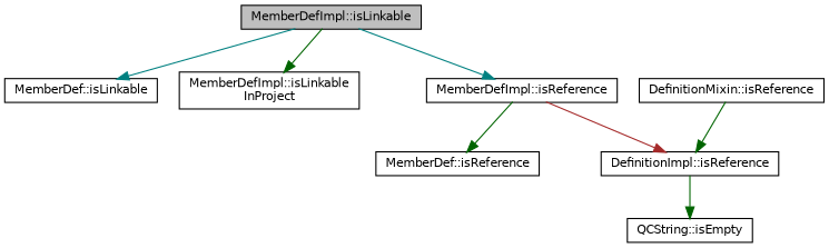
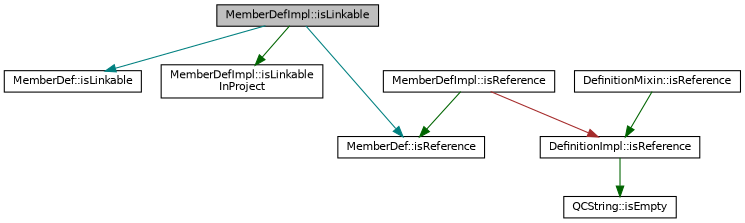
  digraph {
    rankdir=TB
    node [color=black fillcolor=white fontname=Helvetica fontsize=10 shape=record style=filled]
    edge [color=darkgreen fontname=Helvetica fontsize=10 labelfontname=Helvetica labelfontsize=10 style=solid]
    n1 [fillcolor=grey75 fontcolor=black height=0.2 label="MemberDefImpl::isLinkable" width=0.4]
    n2 [height=0.2 label="MemberDef::isLinkable" width=0.4]
    n3 [height=0.2 label="MemberDefImpl::isLinkable\lInProject" width=0.4]
    n4 [height=0.2 label="MemberDefImpl::isReference" width=0.4]
    n5 [height=0.2 label="MemberDef::isReference" width=0.4]
    n6 [height=0.2 label="DefinitionImpl::isReference" width=0.4]
    n7 [height=0.2 label="DefinitionMixin::isReference" width=0.4]
    n8 [height=0.2 label="QCString::isEmpty" width=0.4]
    n1 -> n2 [color=teal]
    n1 -> n3
-   n1 -> n4 [color=teal]
+   n1 -> n5 [color=teal]
    n4 -> n5
    n4 -> n6 [color=brown]
    n6 -> n8
    n7 -> n6
  }
